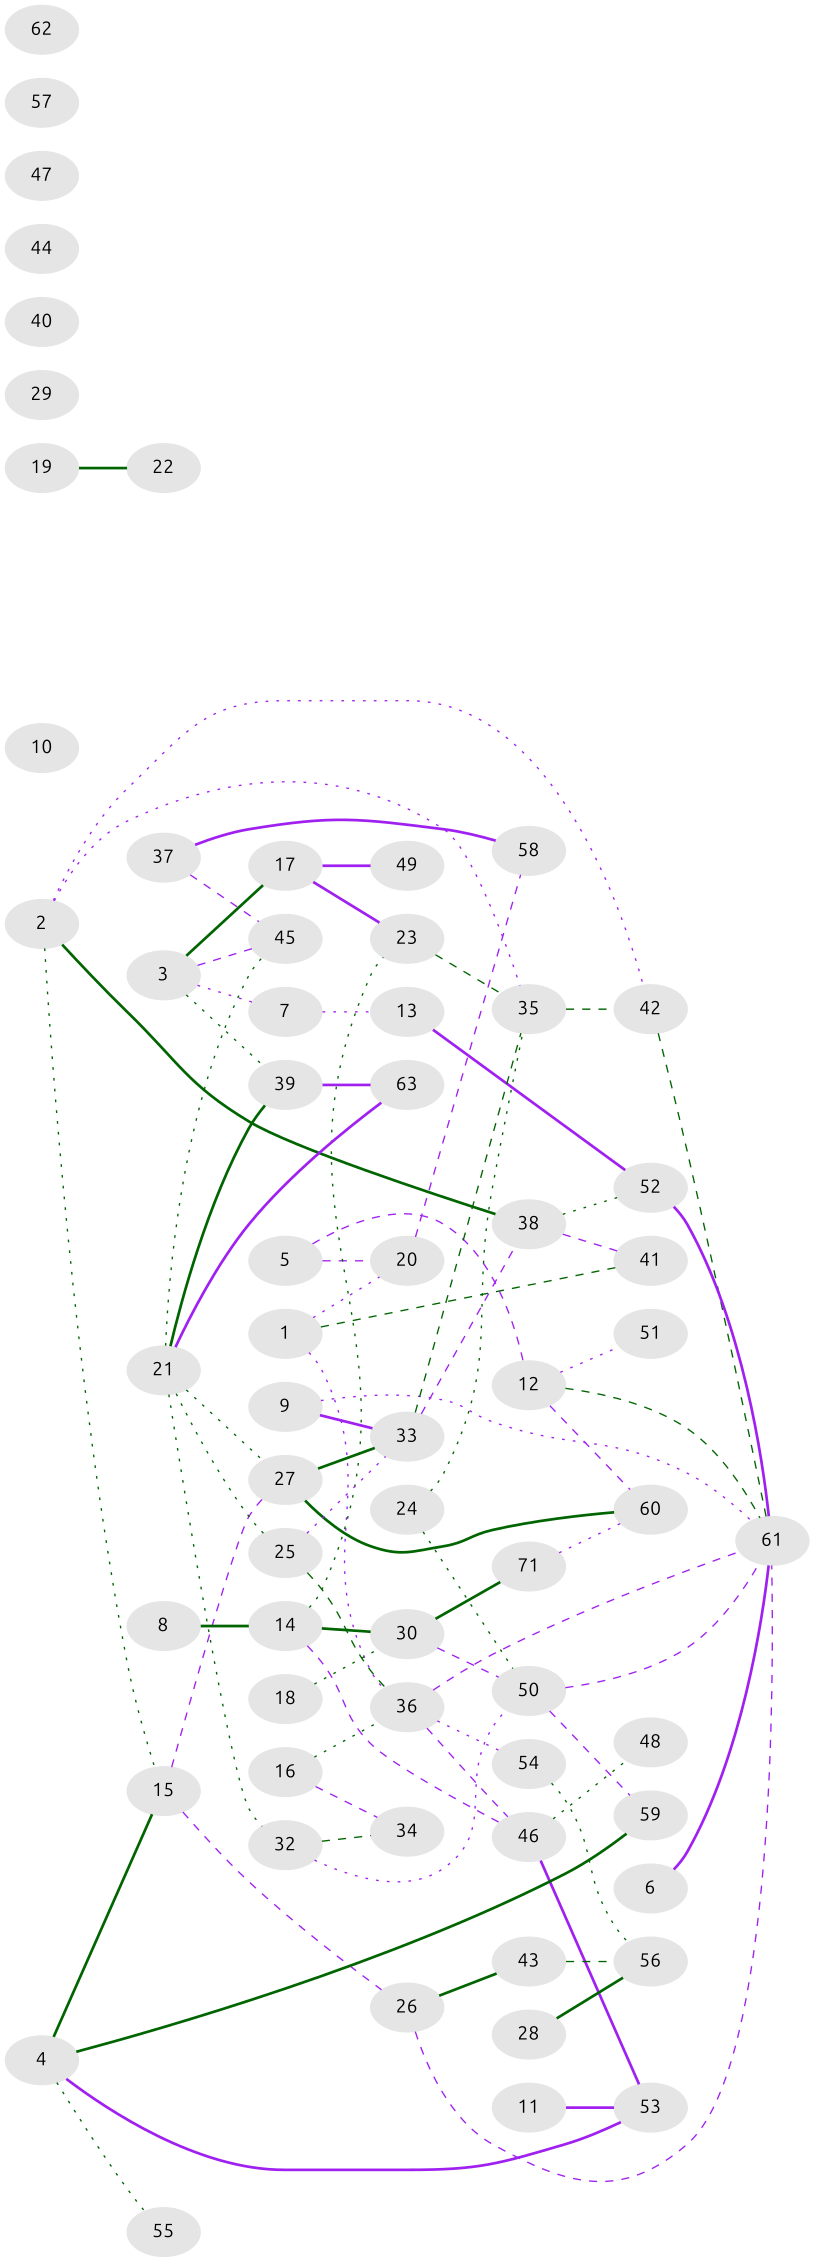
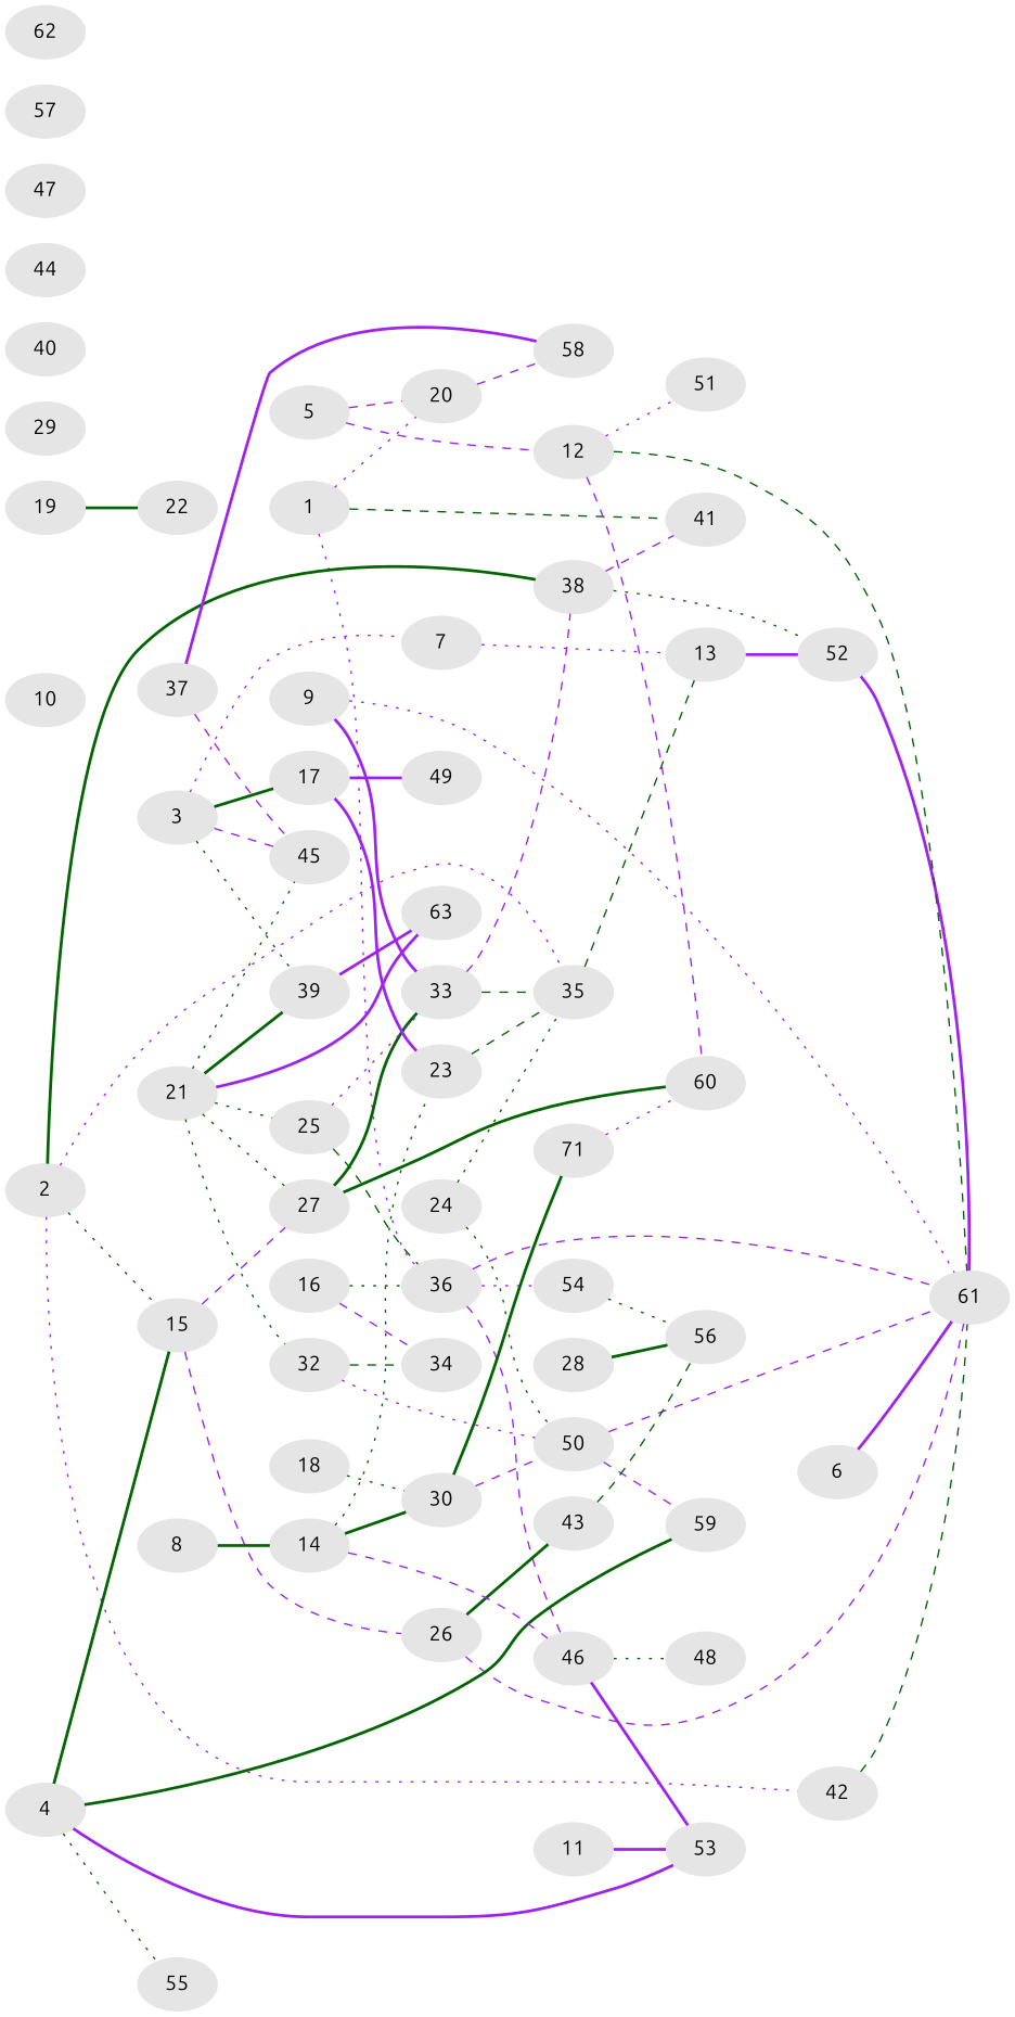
  graph {
    fontname=Ubuntu
    rankdir=LR
    node [color=gray90 fontname=Ubuntu style=filled]
    edge [color=purple fontname=Ubuntu style=dotted]
    1
    20
    36
    41
    58
    61
    46
    54
    2
    15
    35
    38
    42
    26
    27
    52
    3
    7
    17
    39
    45
    13
    23
    49
    63
    4
    53
    55
    59
    5
    12
    51
    60
    6
    8
    14
    30
    9
    33
    10
    11
    50
    n43 [label=71]
    48
    43
    16
    34
    18
    19
    22
    21
    25
    32
    24
    56
    28
    29
    37
    40
    44
    47
    57
    62
    1 -- 20
    1 -- 36
    1 -- 41 [color=darkgreen style=dashed]
    20 -- 58 [style=dashed]
    36 -- 61 [style=dashed]
    36 -- 46 [style=dashed]
    36 -- 54
    46 -- 53 [style=bold]
    46 -- 48 [color=darkgreen]
    54 -- 56 [color=darkgreen]
    2 -- 15 [color=darkgreen]
    2 -- 35
    2 -- 38 [color=darkgreen style=bold]
    2 -- 42
    15 -- 26 [style=dashed]
    15 -- 27 [style=dashed]
-   35 -- 42 [color=darkgreen style=dashed]
+   35 -- 13 [color=darkgreen style=dashed]
    38 -- 41 [style=dashed]
    38 -- 52 [color=darkgreen]
    42 -- 61 [color=darkgreen style=dashed]
    26 -- 61 [style=dashed]
    26 -- 43 [color=darkgreen style=bold]
    27 -- 60 [color=darkgreen style=bold]
    27 -- 33 [color=darkgreen style=bold]
    52 -- 61 [style=bold]
    3 -- 7
    3 -- 17 [color=darkgreen style=bold]
    3 -- 39 [color=darkgreen]
    3 -- 45 [style=dashed]
    7 -- 13
    17 -- 23 [style=bold]
    17 -- 49 [style=bold]
    39 -- 63 [style=bold]
    13 -- 52 [style=bold]
    23 -- 35 [color=darkgreen style=dashed]
    4 -- 15 [color=darkgreen style=bold]
    4 -- 53 [style=bold]
    4 -- 55 [color=darkgreen]
    4 -- 59 [color=darkgreen style=bold]
    5 -- 20 [style=dashed]
    5 -- 12 [style=dashed]
    12 -- 61 [color=darkgreen style=dashed]
    12 -- 51
    12 -- 60 [style=dashed]
    6 -- 61 [style=bold]
    8 -- 14 [color=darkgreen style=bold]
    14 -- 46 [style=dashed]
    14 -- 23 [color=darkgreen]
    14 -- 30 [color=darkgreen style=bold]
    30 -- 50 [style=dashed]
    30 -- n43 [color=darkgreen style=bold]
    9 -- 61
    9 -- 33 [style=bold]
    33 -- 35 [color=darkgreen style=dashed]
    33 -- 38 [style=dashed]
    11 -- 53 [style=bold]
    50 -- 61 [style=dashed]
    50 -- 59 [style=dashed]
    n43 -- 60
    43 -- 56 [color=darkgreen style=dashed]
    16 -- 36 [color=darkgreen]
    16 -- 34 [style=dashed]
    18 -- 30 [color=darkgreen]
    19 -- 22 [color=darkgreen style=bold]
    21 -- 27 [color=darkgreen]
    21 -- 39 [color=darkgreen style=bold]
    21 -- 45 [color=darkgreen]
    21 -- 63 [style=bold]
    21 -- 25 [color=darkgreen]
    21 -- 32 [color=darkgreen]
    25 -- 36 [color=darkgreen style=dashed]
    25 -- 33
    32 -- 50
    32 -- 34 [color=darkgreen style=dashed]
    24 -- 35 [color=darkgreen]
    24 -- 50 [color=darkgreen]
    28 -- 56 [color=darkgreen style=bold]
    37 -- 58 [style=bold]
    37 -- 45 [style=dashed]
  }
